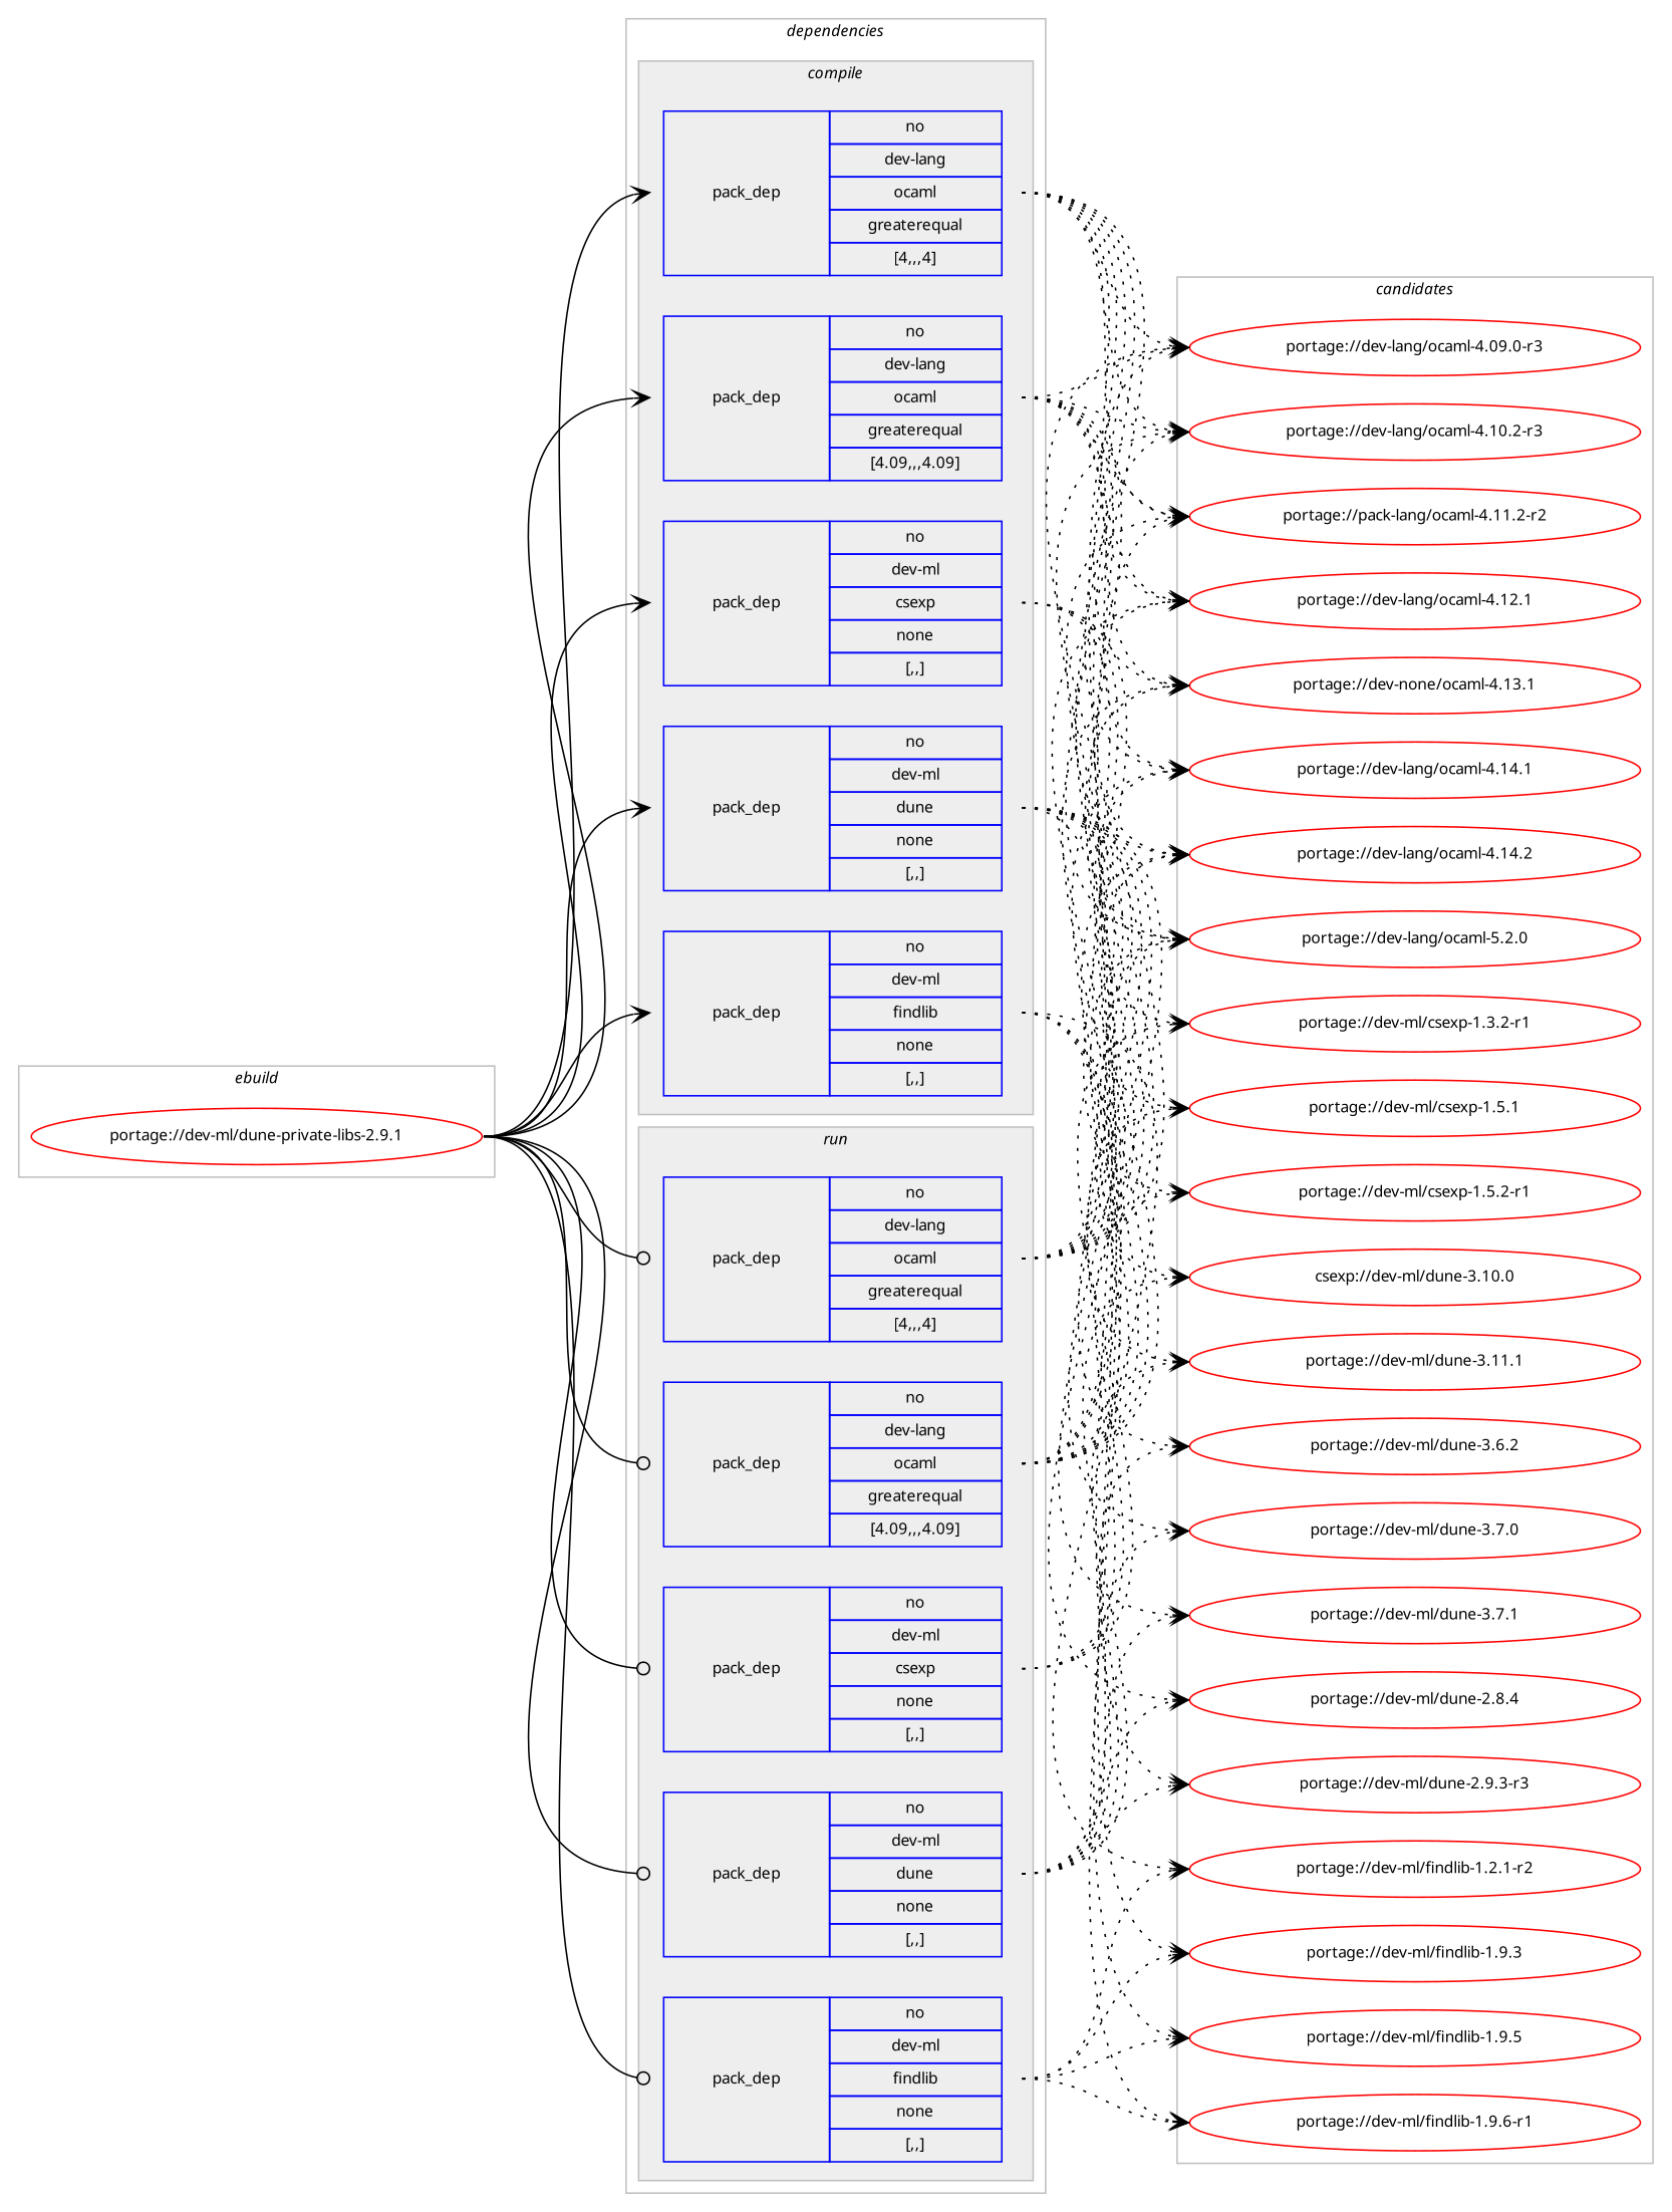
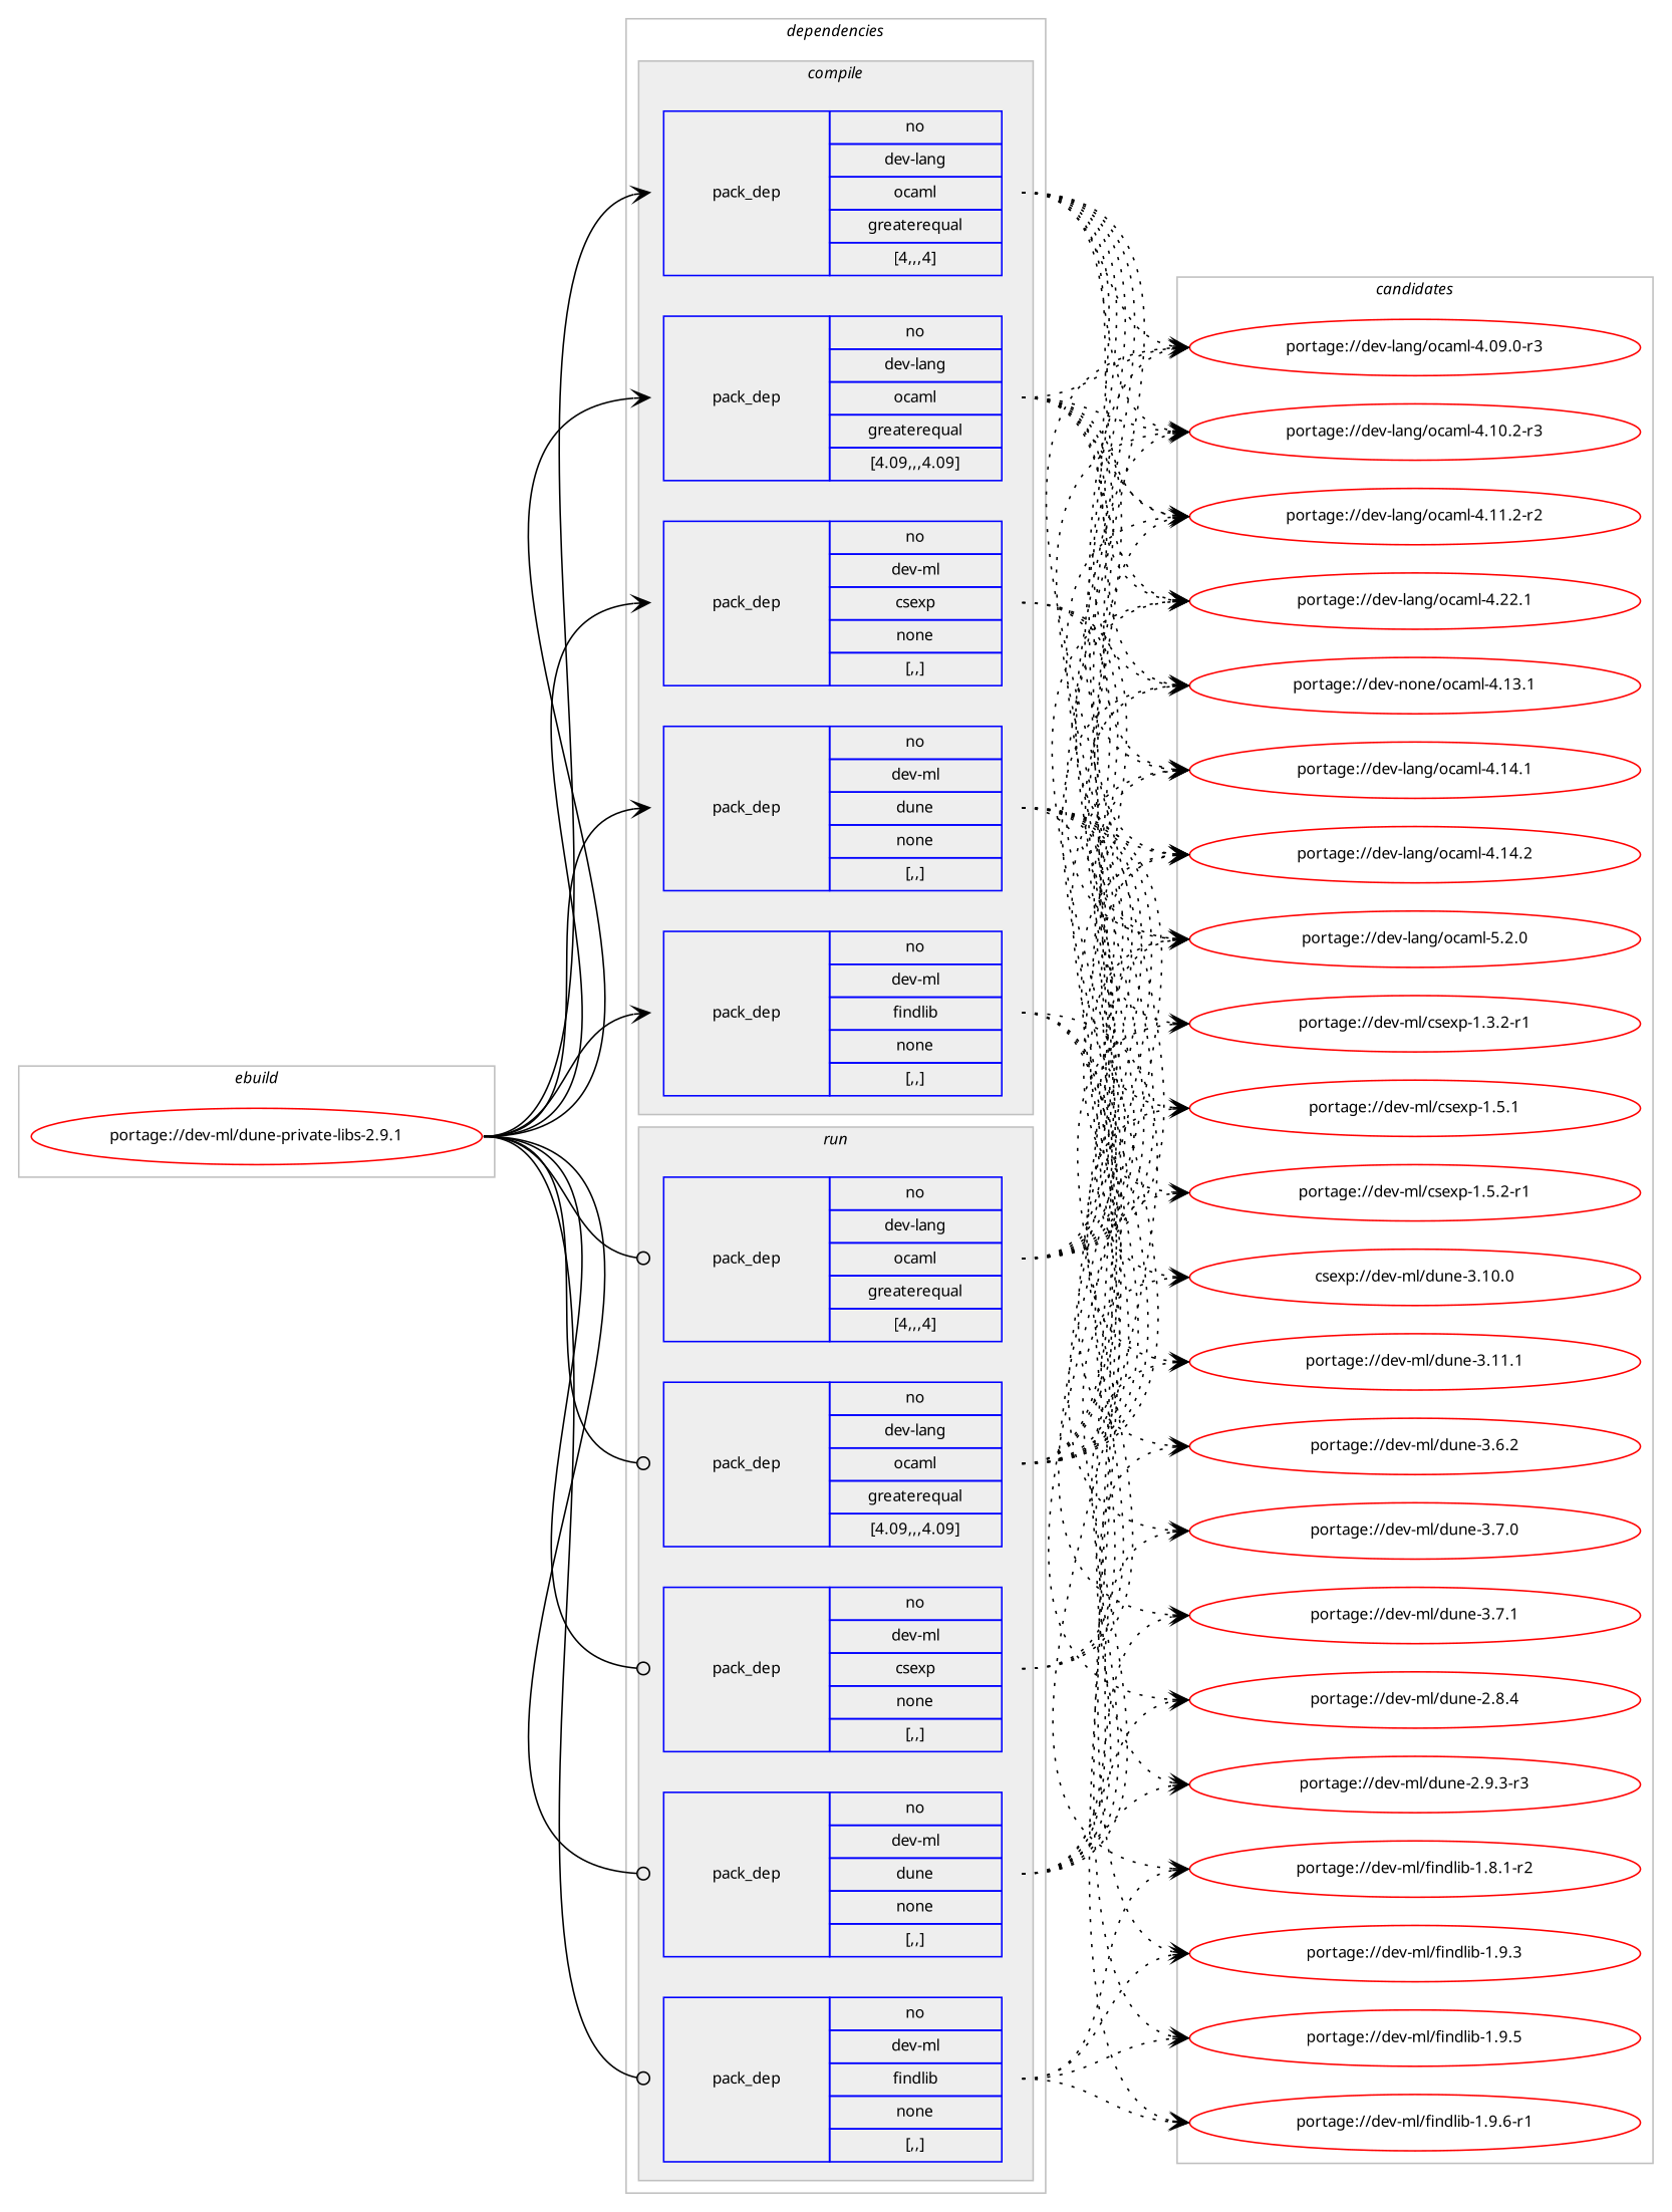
  digraph {
    compound=true
    concentrate=true
    fontname="Noto Sans"
    fontsize=10
    newrank=true
    rankdir=LR
    ranksep=1.5
    node [color=red fontname="Noto Sans" fontsize=10]
    edge [arrowhead=vee fontname="Noto Sans" headport=w style=dotted tailport=e weight=100]
    n1 [label="portage://dev-ml/dune-private-libs-2.9.1" width=4]
    n2 [color=blue label=<<TABLE BORDER="0" CELLBORDER="1" CELLSPACING="0" CELLPADDING="4" WIDTH="220"><TR><TD ROWSPAN="6" CELLPADDING="30">pack_dep</TD></TR><TR><TD WIDTH="110">no</TD></TR><TR><TD>dev-lang</TD></TR><TR><TD>ocaml</TD></TR><TR><TD>greaterequal</TD></TR><TR><TD>[4,,,4]</TD></TR></TABLE>> shape=none]
    n3 [color=blue label=<<TABLE BORDER="0" CELLBORDER="1" CELLSPACING="0" CELLPADDING="4" WIDTH="220"><TR><TD ROWSPAN="6" CELLPADDING="30">pack_dep</TD></TR><TR><TD WIDTH="110">no</TD></TR><TR><TD>dev-lang</TD></TR><TR><TD>ocaml</TD></TR><TR><TD>greaterequal</TD></TR><TR><TD>[4.09,,,4.09]</TD></TR></TABLE>> shape=none]
    n4 [color=blue label=<<TABLE BORDER="0" CELLBORDER="1" CELLSPACING="0" CELLPADDING="4" WIDTH="220"><TR><TD ROWSPAN="6" CELLPADDING="30">pack_dep</TD></TR><TR><TD WIDTH="110">no</TD></TR><TR><TD>dev-ml</TD></TR><TR><TD>csexp</TD></TR><TR><TD>none</TD></TR><TR><TD>[,,]</TD></TR></TABLE>> shape=none]
    n5 [color=blue label=<<TABLE BORDER="0" CELLBORDER="1" CELLSPACING="0" CELLPADDING="4" WIDTH="220"><TR><TD ROWSPAN="6" CELLPADDING="30">pack_dep</TD></TR><TR><TD WIDTH="110">no</TD></TR><TR><TD>dev-ml</TD></TR><TR><TD>dune</TD></TR><TR><TD>none</TD></TR><TR><TD>[,,]</TD></TR></TABLE>> shape=none]
    n6 [color=blue label=<<TABLE BORDER="0" CELLBORDER="1" CELLSPACING="0" CELLPADDING="4" WIDTH="220"><TR><TD ROWSPAN="6" CELLPADDING="30">pack_dep</TD></TR><TR><TD WIDTH="110">no</TD></TR><TR><TD>dev-ml</TD></TR><TR><TD>findlib</TD></TR><TR><TD>none</TD></TR><TR><TD>[,,]</TD></TR></TABLE>> shape=none]
    n7 [color=blue label=<<TABLE BORDER="0" CELLBORDER="1" CELLSPACING="0" CELLPADDING="4" WIDTH="220"><TR><TD ROWSPAN="6" CELLPADDING="30">pack_dep</TD></TR><TR><TD WIDTH="110">no</TD></TR><TR><TD>dev-lang</TD></TR><TR><TD>ocaml</TD></TR><TR><TD>greaterequal</TD></TR><TR><TD>[4,,,4]</TD></TR></TABLE>> shape=none]
    n8 [color=blue label=<<TABLE BORDER="0" CELLBORDER="1" CELLSPACING="0" CELLPADDING="4" WIDTH="220"><TR><TD ROWSPAN="6" CELLPADDING="30">pack_dep</TD></TR><TR><TD WIDTH="110">no</TD></TR><TR><TD>dev-lang</TD></TR><TR><TD>ocaml</TD></TR><TR><TD>greaterequal</TD></TR><TR><TD>[4.09,,,4.09]</TD></TR></TABLE>> shape=none]
    n9 [color=blue label=<<TABLE BORDER="0" CELLBORDER="1" CELLSPACING="0" CELLPADDING="4" WIDTH="220"><TR><TD ROWSPAN="6" CELLPADDING="30">pack_dep</TD></TR><TR><TD WIDTH="110">no</TD></TR><TR><TD>dev-ml</TD></TR><TR><TD>csexp</TD></TR><TR><TD>none</TD></TR><TR><TD>[,,]</TD></TR></TABLE>> shape=none]
    n10 [color=blue label=<<TABLE BORDER="0" CELLBORDER="1" CELLSPACING="0" CELLPADDING="4" WIDTH="220"><TR><TD ROWSPAN="6" CELLPADDING="30">pack_dep</TD></TR><TR><TD WIDTH="110">no</TD></TR><TR><TD>dev-ml</TD></TR><TR><TD>dune</TD></TR><TR><TD>none</TD></TR><TR><TD>[,,]</TD></TR></TABLE>> shape=none]
    n11 [color=blue label=<<TABLE BORDER="0" CELLBORDER="1" CELLSPACING="0" CELLPADDING="4" WIDTH="220"><TR><TD ROWSPAN="6" CELLPADDING="30">pack_dep</TD></TR><TR><TD WIDTH="110">no</TD></TR><TR><TD>dev-ml</TD></TR><TR><TD>findlib</TD></TR><TR><TD>none</TD></TR><TR><TD>[,,]</TD></TR></TABLE>> shape=none]
    n12 [label="portage://dev-lang/ocaml-4.09.0-r3" width=4]
    n13 [label="portage://dev-lang/ocaml-4.10.2-r3" width=4]
-   n14 [label="portage://pack-lang/ocaml-4.11.2-r2" width=4]
-   n15 [label="portage://dev-lang/ocaml-4.12.1" width=4]
+   n14 [label="portage://dev-lang/ocaml-4.11.2-r2" width=4]
+   n15 [label="portage://dev-lang/ocaml-4.22.1" width=4]
    n16 [label="portage://dev-none/ocaml-4.13.1" width=4]
    n17 [label="portage://dev-lang/ocaml-4.14.1" width=4]
    n18 [label="portage://dev-lang/ocaml-4.14.2" width=4]
    n19 [label="portage://dev-lang/ocaml-5.2.0" width=4]
    n20 [label="portage://dev-ml/csexp-1.3.2-r1" width=4]
    n21 [label="portage://dev-ml/csexp-1.5.1" width=4]
    n22 [label="portage://dev-ml/csexp-1.5.2-r1" width=4]
    n23 [label="portage://dev-ml/dune-2.8.4" width=4]
    n24 [label="portage://dev-ml/dune-2.9.3-r3" width=4]
    n25 [label="csexp://dev-ml/dune-3.10.0" width=4]
    n26 [label="portage://dev-ml/dune-3.11.1" width=4]
    n27 [label="portage://dev-ml/dune-3.6.2" width=4]
    n28 [label="portage://dev-ml/dune-3.7.0" width=4]
    n29 [label="portage://dev-ml/dune-3.7.1" width=4]
-   n30 [label="portage://dev-ml/findlib-1.2.1-r2" width=4]
+   n30 [label="portage://dev-ml/findlib-1.8.1-r2" width=4]
    n31 [label="portage://dev-ml/findlib-1.9.3" width=4]
    n32 [label="portage://dev-ml/findlib-1.9.5" width=4]
    n33 [label="portage://dev-ml/findlib-1.9.6-r1" width=4]
    subgraph cluster_1 {
      color=gray
      label=<<i>ebuild</i>>
      rank=same
      n1
    }
    subgraph cluster_2 {
      color=gray
      label=<<i>dependencies</i>>
      subgraph cluster_3 {
        color=gray
        fillcolor="#eeeeee"
        label=<<i>compile</i>>
        style=filled
        subgraph sub_4 {
          color=gray
          fillcolor="#eeeeee"
          label=<<i>compile</i>>
          style=filled
          n2
        }
        subgraph sub_5 {
          color=gray
          fillcolor="#eeeeee"
          label=<<i>compile</i>>
          style=filled
          n3
        }
        subgraph sub_6 {
          color=gray
          fillcolor="#eeeeee"
          label=<<i>compile</i>>
          style=filled
          n4
        }
        subgraph sub_7 {
          color=gray
          fillcolor="#eeeeee"
          label=<<i>compile</i>>
          style=filled
          n5
        }
        subgraph sub_8 {
          color=gray
          fillcolor="#eeeeee"
          label=<<i>compile</i>>
          style=filled
          n6
        }
      }
      subgraph cluster_9 {
        color=gray
        fillcolor="#eeeeee"
        label=<<i>compile and run</i>>
        style=filled
      }
      subgraph cluster_10 {
        color=gray
        fillcolor="#eeeeee"
        label=<<i>run</i>>
        style=filled
        subgraph sub_11 {
          color=gray
          fillcolor="#eeeeee"
          label=<<i>run</i>>
          style=filled
          n7
        }
        subgraph sub_12 {
          color=gray
          fillcolor="#eeeeee"
          label=<<i>run</i>>
          style=filled
          n8
        }
        subgraph sub_13 {
          color=gray
          fillcolor="#eeeeee"
          label=<<i>run</i>>
          style=filled
          n9
        }
        subgraph sub_14 {
          color=gray
          fillcolor="#eeeeee"
          label=<<i>run</i>>
          style=filled
          n10
        }
        subgraph sub_15 {
          color=gray
          fillcolor="#eeeeee"
          label=<<i>run</i>>
          style=filled
          n11
        }
      }
    }
    subgraph cluster_16 {
      color=gray
      label=<<i>candidates</i>>
      rank=same
      subgraph sub_17 {
        color=black
        label=<<i>candidates</i>>
        nodesep=1
        rank=same
        n12
        n13
        n14
        n15
        n16
        n17
        n18
        n19
      }
      subgraph sub_18 {
        color=black
        label=<<i>candidates</i>>
        nodesep=1
        rank=same
        n12
        n13
        n14
        n15
        n16
        n17
        n18
        n19
      }
      subgraph sub_19 {
        color=black
        label=<<i>candidates</i>>
        nodesep=1
        rank=same
        n20
        n21
        n22
      }
      subgraph sub_20 {
        color=black
        label=<<i>candidates</i>>
        nodesep=1
        rank=same
        n23
        n24
        n25
        n26
        n27
        n28
        n29
      }
      subgraph sub_21 {
        color=black
        label=<<i>candidates</i>>
        nodesep=1
        rank=same
        n30
        n31
        n32
        n33
      }
      subgraph sub_22 {
        color=black
        label=<<i>candidates</i>>
        nodesep=1
        rank=same
        n12
        n13
        n14
        n15
        n16
        n17
        n18
        n19
      }
      subgraph sub_23 {
        color=black
        label=<<i>candidates</i>>
        nodesep=1
        rank=same
        n12
        n13
        n14
        n15
        n16
        n17
        n18
        n19
      }
      subgraph sub_24 {
        color=black
        label=<<i>candidates</i>>
        nodesep=1
        rank=same
        n20
        n21
        n22
      }
      subgraph sub_25 {
        color=black
        label=<<i>candidates</i>>
        nodesep=1
        rank=same
        n23
        n24
        n25
        n26
        n27
        n28
        n29
      }
      subgraph sub_26 {
        color=black
        label=<<i>candidates</i>>
        nodesep=1
        rank=same
        n30
        n31
        n32
        n33
      }
    }
    n1 -> n2 [style=solid weight=20]
    n1 -> n3 [style=solid weight=20]
    n1 -> n4 [style=solid weight=20]
    n1 -> n5 [style=solid weight=20]
    n1 -> n6 [style=solid weight=20]
    n1 -> n7 [arrowhead=odot style=solid weight=20]
    n1 -> n8 [arrowhead=odot style=solid weight=20]
    n1 -> n9 [arrowhead=odot style=solid weight=20]
    n1 -> n10 [arrowhead=odot style=solid weight=20]
    n1 -> n11 [arrowhead=odot style=solid weight=20]
    n2 -> n12
    n2 -> n13
    n2 -> n14
    n2 -> n15
    n2 -> n16
    n2 -> n17
    n2 -> n18
    n2 -> n19
    n3 -> n12
    n3 -> n13
    n3 -> n14
    n3 -> n15
    n3 -> n16
    n3 -> n17
    n3 -> n18
    n3 -> n19
    n4 -> n20
    n4 -> n21
    n4 -> n22
    n5 -> n23
    n5 -> n24
    n5 -> n25
    n5 -> n26
    n5 -> n27
    n5 -> n28
    n5 -> n29
    n6 -> n30
    n6 -> n31
    n6 -> n32
    n6 -> n33
    n7 -> n12
    n7 -> n13
    n7 -> n14
    n7 -> n15
    n7 -> n16
    n7 -> n17
    n7 -> n18
    n7 -> n19
    n8 -> n12
    n8 -> n13
    n8 -> n14
    n8 -> n15
    n8 -> n16
    n8 -> n17
    n8 -> n18
    n8 -> n19
    n9 -> n20
    n9 -> n21
    n9 -> n22
    n10 -> n23
    n10 -> n24
    n10 -> n25
    n10 -> n26
    n10 -> n27
    n10 -> n28
    n10 -> n29
    n11 -> n30
    n11 -> n31
    n11 -> n32
    n11 -> n33
  }
